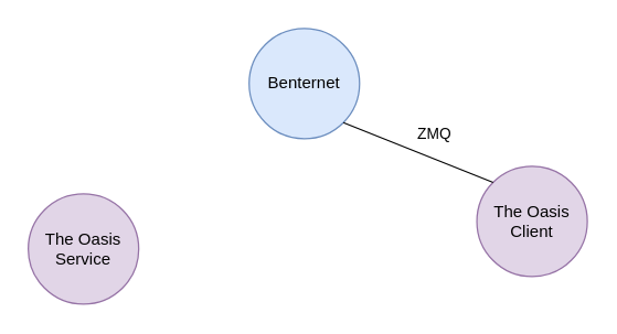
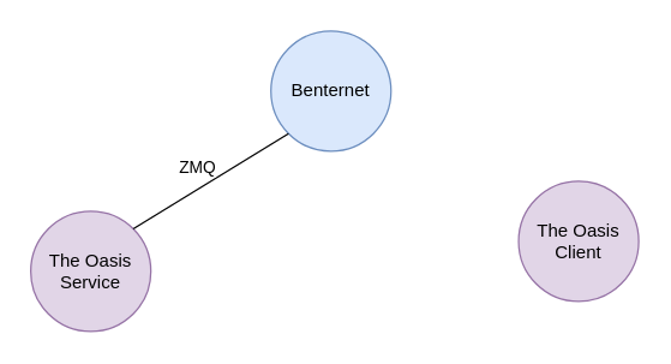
  <mxCell id="0" />
  <mxCell id="1" parent="0" />
  <mxCell id="2" value="Benternet" style="ellipse;whiteSpace=wrap;html=1;fillColor=#dae8fc;strokeColor=#6c8ebf;" parent="1" vertex="1"><mxGeometry x="180" y="20" width="80" height="80" as="geometry" /></mxCell>
  <mxCell id="3" value="The Oasis&lt;br&gt;Client" style="ellipse;whiteSpace=wrap;html=1;fillColor=#e1d5e7;strokeColor=#9673a6;" parent="1" vertex="1"><mxGeometry x="345" y="120" width="80" height="80" as="geometry" /></mxCell>
  <mxCell id="4" value="The Oasis&lt;br&gt;Service" style="ellipse;whiteSpace=wrap;html=1;fillColor=#e1d5e7;strokeColor=#9673a6;" parent="1" vertex="1"><mxGeometry x="20" y="140" width="80" height="80" as="geometry" /></mxCell>
- <mxCell id="7" value="" style="endArrow=none;html=1;rounded=0;entryX=1;entryY=1;entryDx=0;entryDy=0;exitX=0;exitY=0;exitDx=0;exitDy=0;" parent="1" source="3" target="2" edge="1"><mxGeometry width="50" height="50" relative="1" as="geometry"><mxPoint x="250" y="330" as="sourcePoint" /><mxPoint x="300" y="280" as="targetPoint" /></mxGeometry></mxCell>
- <mxCell id="8" value="ZMQ" style="edgeLabel;html=1;align=center;verticalAlign=middle;resizable=0;points=[];" parent="7" vertex="1" connectable="0"><mxGeometry x="-0.393" y="1" relative="1" as="geometry"><mxPoint x="-10" y="-23" as="offset" /></mxGeometry></mxCell>
+ <mxCell id="5" value="" style="endArrow=none;html=1;rounded=0;exitX=1;exitY=0;exitDx=0;exitDy=0;entryX=0;entryY=1;entryDx=0;entryDy=0;" parent="1" source="4" target="2" edge="1"><mxGeometry width="50" height="50" relative="1" as="geometry"><mxPoint x="250" y="330" as="sourcePoint" /><mxPoint x="300" y="280" as="targetPoint" /></mxGeometry></mxCell>
+ <mxCell id="6" value="ZMQ" style="edgeLabel;html=1;align=center;verticalAlign=middle;resizable=0;points=[];" parent="5" vertex="1" connectable="0"><mxGeometry x="-0.442" y="-4" relative="1" as="geometry"><mxPoint x="11" y="-27" as="offset" /></mxGeometry></mxCell>
